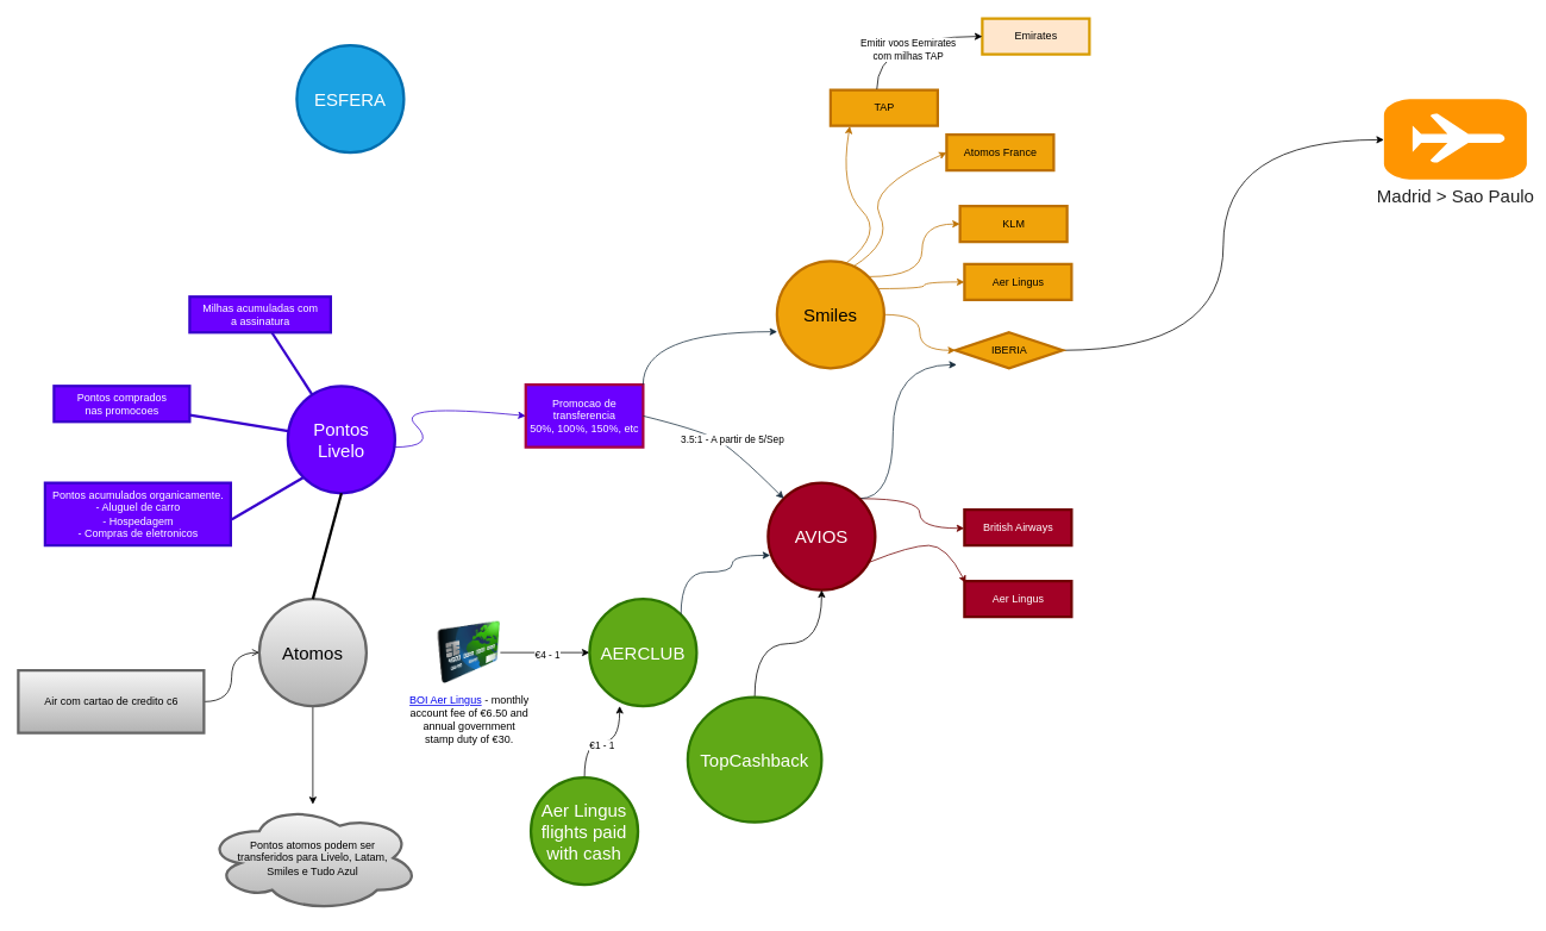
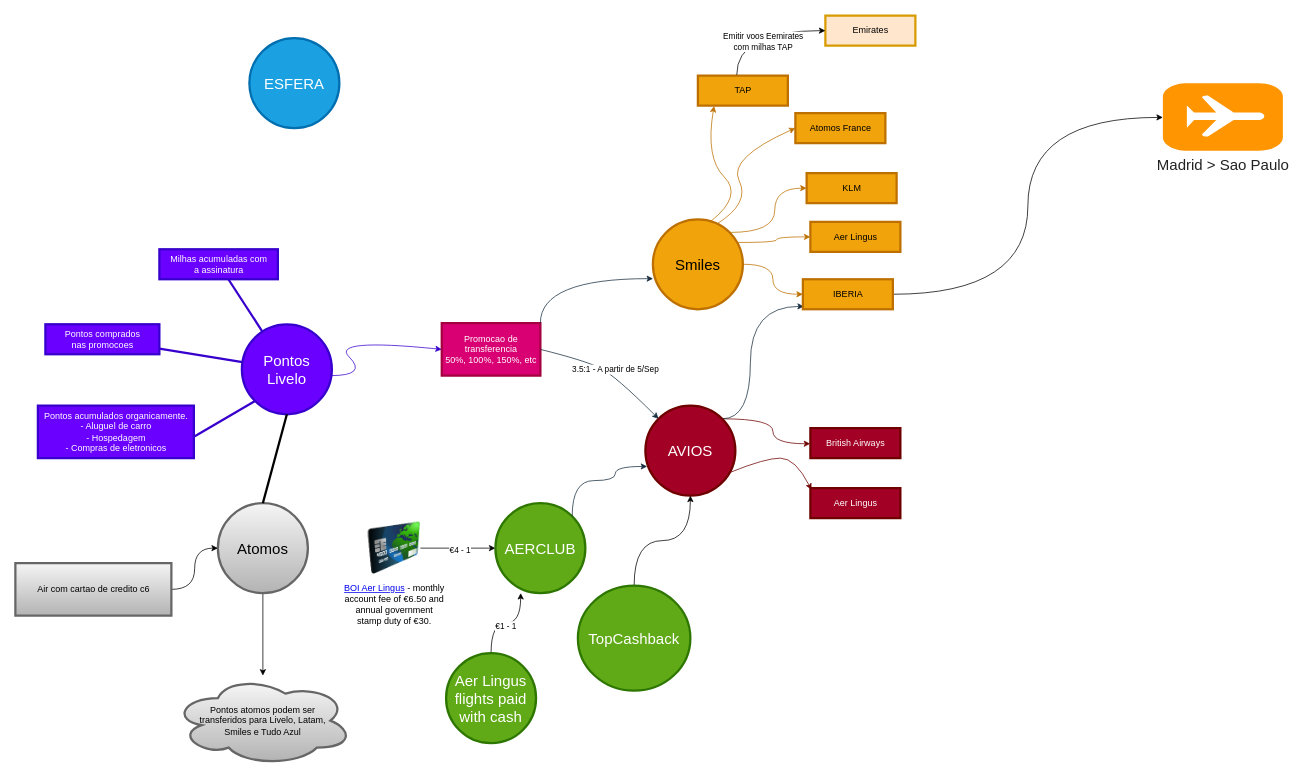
  <mxCell id="0" />
  <mxCell id="1" parent="0" />
  <mxCell id="2" value="Pontos Livelo" style="ellipse;whiteSpace=wrap;html=1;shadow=0;fontFamily=Helvetica;fontSize=20;align=center;strokeWidth=3;fillColor=#6a00ff;strokeColor=#3700CC;fontColor=#ffffff;rounded=0;labelBackgroundColor=none;" parent="1" vertex="1"><mxGeometry x="322" y="431.5" width="120" height="120" as="geometry" /></mxCell>
  <mxCell id="3" value="Milhas acumuladas com &lt;br&gt;a assinatura" style="rounded=0;fillColor=#6a00ff;strokeColor=#3700CC;strokeWidth=3;shadow=0;html=1;fontColor=#ffffff;labelBackgroundColor=none;" parent="1" vertex="1"><mxGeometry x="212" y="331.5" width="158" height="40" as="geometry" /></mxCell>
  <mxCell id="4" value="Pontos comprados&lt;br&gt;nas promocoes" style="rounded=0;fillColor=#6a00ff;strokeColor=#3700CC;strokeWidth=3;shadow=0;html=1;fontColor=#ffffff;labelBackgroundColor=none;" parent="1" vertex="1"><mxGeometry x="60" y="431.5" width="152" height="40" as="geometry" /></mxCell>
  <mxCell id="5" value="" style="edgeStyle=none;endArrow=none;strokeWidth=3;strokeColor=#3700CC;html=1;rounded=0;labelBackgroundColor=none;fontColor=default;fillColor=#6a00ff;" parent="1" source="2" target="3" edge="1"><mxGeometry x="-1498" y="-303.5" width="100" height="100" as="geometry"><mxPoint x="-1488" y="-493.5" as="sourcePoint" /><mxPoint x="-1388" y="-593.5" as="targetPoint" /></mxGeometry></mxCell>
  <mxCell id="6" value="" style="edgeStyle=none;endArrow=none;strokeWidth=3;strokeColor=#3700CC;html=1;rounded=0;labelBackgroundColor=none;fontColor=default;fillColor=#6a00ff;" parent="1" source="2" target="4" edge="1"><mxGeometry x="-1498" y="-303.5" width="100" height="100" as="geometry"><mxPoint x="-1488" y="-493.5" as="sourcePoint" /><mxPoint x="-1388" y="-593.5" as="targetPoint" /></mxGeometry></mxCell>
  <mxCell id="7" value="" style="curved=1;endArrow=classic;html=1;rounded=0;entryX=0;entryY=0.5;entryDx=0;entryDy=0;strokeColor=#3700CC;labelBackgroundColor=none;fontColor=default;fillColor=#6a00ff;" parent="1" target="8" edge="1"><mxGeometry width="50" height="50" relative="1" as="geometry"><mxPoint x="440" y="500" as="sourcePoint" /><mxPoint x="540" y="450" as="targetPoint" /><Array as="points"><mxPoint x="490" y="500" /><mxPoint x="440" y="450" /></Array></mxGeometry></mxCell>
- <mxCell id="8" value="Promocao de &lt;br&gt;transferencia&lt;br&gt;50%, 100%, 150%, etc" style="rounded=0;fillColor=#6a00ff;strokeColor=#A50040;strokeWidth=3;shadow=0;html=1;labelBackgroundColor=none;fontColor=#ffffff;" parent="1" vertex="1"><mxGeometry x="588.5" y="430" width="131.5" height="70" as="geometry" /></mxCell>
+ <mxCell id="8" value="Promocao de &lt;br&gt;transferencia&lt;br&gt;50%, 100%, 150%, etc" style="rounded=0;fillColor=#d80073;strokeColor=#A50040;strokeWidth=3;shadow=0;html=1;labelBackgroundColor=none;fontColor=#ffffff;" parent="1" vertex="1"><mxGeometry x="588.5" y="430" width="131.5" height="70" as="geometry" /></mxCell>
  <mxCell id="9" style="edgeStyle=orthogonalEdgeStyle;rounded=0;orthogonalLoop=1;jettySize=auto;html=1;exitX=1;exitY=0.5;exitDx=0;exitDy=0;entryX=0;entryY=0.5;entryDx=0;entryDy=0;curved=1;labelBackgroundColor=none;strokeColor=#BD7000;fontColor=default;fillColor=#f0a30a;" parent="1" source="10" target="20" edge="1"><mxGeometry relative="1" as="geometry" /></mxCell>
  <mxCell id="10" value="Smiles" style="ellipse;whiteSpace=wrap;html=1;shadow=0;fontFamily=Helvetica;fontSize=20;align=center;strokeWidth=3;fillColor=#f0a30a;strokeColor=#BD7000;rounded=0;labelBackgroundColor=none;fontColor=#000000;" parent="1" vertex="1"><mxGeometry x="870" y="291.5" width="120" height="120" as="geometry" /></mxCell>
  <mxCell id="11" style="edgeStyle=orthogonalEdgeStyle;rounded=0;orthogonalLoop=1;jettySize=auto;html=1;exitX=1;exitY=0;exitDx=0;exitDy=0;curved=1;entryX=-0.002;entryY=0.521;entryDx=0;entryDy=0;entryPerimeter=0;labelBackgroundColor=none;strokeColor=#6F0000;fontColor=default;fillColor=#a20025;" parent="1" source="13" target="24" edge="1"><mxGeometry relative="1" as="geometry" /></mxCell>
  <mxCell id="12" style="edgeStyle=orthogonalEdgeStyle;rounded=0;orthogonalLoop=1;jettySize=auto;html=1;exitX=1;exitY=0;exitDx=0;exitDy=0;entryX=0.011;entryY=0.905;entryDx=0;entryDy=0;entryPerimeter=0;curved=1;labelBackgroundColor=none;strokeColor=#182E3E;fontColor=default;" parent="1" source="13" target="20" edge="1"><mxGeometry relative="1" as="geometry"><mxPoint x="1070" y="390" as="targetPoint" /><Array as="points"><mxPoint x="1000" y="558" /><mxPoint x="1000" y="408" /></Array></mxGeometry></mxCell>
  <mxCell id="13" value="AVIOS" style="ellipse;whiteSpace=wrap;html=1;shadow=0;fontFamily=Helvetica;fontSize=20;align=center;strokeWidth=3;fillColor=#a20025;strokeColor=#6F0000;rounded=0;labelBackgroundColor=none;fontColor=#ffffff;" parent="1" vertex="1"><mxGeometry x="860" y="540" width="120" height="120" as="geometry" /></mxCell>
  <mxCell id="14" value="" style="curved=1;endArrow=classic;html=1;rounded=0;exitX=1;exitY=0.5;exitDx=0;exitDy=0;labelBackgroundColor=none;strokeColor=#182E3E;fontColor=default;" parent="1" source="8" target="13" edge="1"><mxGeometry width="50" height="50" relative="1" as="geometry"><mxPoint x="570" y="480" as="sourcePoint" /><mxPoint x="620" y="430" as="targetPoint" /><Array as="points"><mxPoint x="780" y="480" /><mxPoint x="820" y="500" /></Array></mxGeometry></mxCell>
  <mxCell id="15" value="3.5:1 - A partir de 5/Sep" style="edgeLabel;html=1;align=center;verticalAlign=middle;resizable=0;points=[];" vertex="1" connectable="0" parent="14"><mxGeometry x="-0.23" y="1" relative="1" as="geometry"><mxPoint x="30" y="8" as="offset" /></mxGeometry></mxCell>
  <mxCell id="16" value="TAP" style="rounded=0;fillColor=#f0a30a;strokeColor=#BD7000;strokeWidth=3;shadow=0;html=1;fontColor=#000000;labelBackgroundColor=none;" parent="1" vertex="1"><mxGeometry x="930" y="100" width="120" height="40" as="geometry" /></mxCell>
  <mxCell id="17" value="" style="curved=1;endArrow=classic;html=1;rounded=0;entryX=0.18;entryY=1.013;entryDx=0;entryDy=0;exitX=0.648;exitY=0.019;exitDx=0;exitDy=0;exitPerimeter=0;entryPerimeter=0;labelBackgroundColor=none;strokeColor=#BD7000;fontColor=default;fillColor=#f0a30a;" parent="1" source="10" target="16" edge="1"><mxGeometry width="50" height="50" relative="1" as="geometry"><mxPoint x="940" y="260" as="sourcePoint" /><mxPoint x="990" y="210" as="targetPoint" /><Array as="points"><mxPoint x="990" y="260" /><mxPoint x="940" y="210" /></Array></mxGeometry></mxCell>
  <mxCell id="18" value="Atomos France" style="rounded=0;fillColor=#f0a30a;strokeColor=#BD7000;strokeWidth=3;shadow=0;html=1;fontColor=#000000;labelBackgroundColor=none;" parent="1" vertex="1"><mxGeometry x="1060" y="150" width="120" height="40" as="geometry" /></mxCell>
  <mxCell id="19" style="edgeStyle=orthogonalEdgeStyle;rounded=0;orthogonalLoop=1;jettySize=auto;html=1;exitX=1;exitY=0.5;exitDx=0;exitDy=0;entryX=0;entryY=0.508;entryDx=0;entryDy=0;entryPerimeter=0;curved=1;" edge="1" parent="1" source="20" target="52"><mxGeometry relative="1" as="geometry" /></mxCell>
- <mxCell id="20" value="IBERIA" style="rhombus;fillColor=#f0a30a;strokeColor=#BD7000;strokeWidth=3;shadow=0;html=1;fontColor=#000000;labelBackgroundColor=none;" parent="1" vertex="1"><mxGeometry x="1070" y="371.5" width="120" height="40" as="geometry" /></mxCell>
+ <mxCell id="20" value="IBERIA" style="rounded=0;fillColor=#f0a30a;strokeColor=#BD7000;strokeWidth=3;shadow=0;html=1;fontColor=#000000;labelBackgroundColor=none;" parent="1" vertex="1"><mxGeometry x="1070" y="371.5" width="120" height="40" as="geometry" /></mxCell>
  <mxCell id="21" value="Aer Lingus" style="rounded=0;fillColor=#f0a30a;strokeColor=#BD7000;strokeWidth=3;shadow=0;html=1;fontColor=#000000;labelBackgroundColor=none;" parent="1" vertex="1"><mxGeometry x="1080" y="295" width="120" height="40" as="geometry" /></mxCell>
  <mxCell id="22" value="" style="curved=1;endArrow=classic;html=1;rounded=0;entryX=0;entryY=0.5;entryDx=0;entryDy=0;exitX=0.708;exitY=0.054;exitDx=0;exitDy=0;exitPerimeter=0;labelBackgroundColor=none;strokeColor=#BD7000;fontColor=default;fillColor=#f0a30a;" parent="1" source="10" target="18" edge="1"><mxGeometry width="50" height="50" relative="1" as="geometry"><mxPoint x="958" y="304" as="sourcePoint" /><mxPoint x="962" y="151" as="targetPoint" /><Array as="points"><mxPoint x="1000" y="270" /><mxPoint x="970" y="210" /></Array></mxGeometry></mxCell>
  <mxCell id="23" value="Aer Lingus" style="rounded=0;fillColor=#a20025;strokeColor=#6F0000;strokeWidth=3;shadow=0;html=1;fontColor=#ffffff;labelBackgroundColor=none;" parent="1" vertex="1"><mxGeometry x="1080" y="650" width="120" height="40" as="geometry" /></mxCell>
  <mxCell id="24" value="British Airways" style="rounded=0;fillColor=#a20025;strokeColor=#6F0000;strokeWidth=3;shadow=0;html=1;fontColor=#ffffff;labelBackgroundColor=none;" parent="1" vertex="1"><mxGeometry x="1080" y="570" width="120" height="40" as="geometry" /></mxCell>
  <mxCell id="25" value="" style="curved=1;endArrow=classic;html=1;rounded=0;exitX=0.949;exitY=0.739;exitDx=0;exitDy=0;exitPerimeter=0;entryX=0.012;entryY=0.055;entryDx=0;entryDy=0;entryPerimeter=0;labelBackgroundColor=none;strokeColor=#6F0000;fontColor=default;fillColor=#a20025;" parent="1" source="13" target="23" edge="1"><mxGeometry width="50" height="50" relative="1" as="geometry"><mxPoint x="970" y="632.5" as="sourcePoint" /><mxPoint x="1111" y="567.5" as="targetPoint" /><Array as="points"><mxPoint x="1020" y="610" /><mxPoint x="1060" y="610" /></Array></mxGeometry></mxCell>
  <mxCell id="26" value="" style="endArrow=classic;html=1;rounded=0;exitX=0.949;exitY=0.258;exitDx=0;exitDy=0;exitPerimeter=0;entryX=0;entryY=0.5;entryDx=0;entryDy=0;edgeStyle=orthogonalEdgeStyle;curved=1;labelBackgroundColor=none;strokeColor=#BD7000;fontColor=default;fillColor=#f0a30a;" parent="1" source="10" target="21" edge="1"><mxGeometry width="50" height="50" relative="1" as="geometry"><mxPoint x="990" y="320" as="sourcePoint" /><mxPoint x="1040" y="270" as="targetPoint" /></mxGeometry></mxCell>
  <mxCell id="27" value="KLM" style="rounded=0;fillColor=#f0a30a;strokeColor=#BD7000;strokeWidth=3;shadow=0;html=1;fontColor=#000000;labelBackgroundColor=none;" parent="1" vertex="1"><mxGeometry x="1075" y="230" width="120" height="40" as="geometry" /></mxCell>
  <mxCell id="28" value="" style="endArrow=classic;html=1;rounded=0;entryX=0;entryY=0.5;entryDx=0;entryDy=0;edgeStyle=orthogonalEdgeStyle;curved=1;exitX=1;exitY=0;exitDx=0;exitDy=0;labelBackgroundColor=none;strokeColor=#BD7000;fontColor=default;fillColor=#f0a30a;" parent="1" source="10" target="27" edge="1"><mxGeometry width="50" height="50" relative="1" as="geometry"><mxPoint x="980" y="310" as="sourcePoint" /><mxPoint x="1030" y="260" as="targetPoint" /></mxGeometry></mxCell>
  <mxCell id="29" style="rounded=0;orthogonalLoop=1;jettySize=auto;html=1;exitX=1;exitY=0.5;exitDx=0;exitDy=0;entryX=0;entryY=0.5;entryDx=0;entryDy=0;" parent="1" source="39" target="31" edge="1"><mxGeometry relative="1" as="geometry"><mxPoint x="610" y="770" as="targetPoint" /><Array as="points"><mxPoint x="650" y="730" /></Array></mxGeometry></mxCell>
  <mxCell id="30" value="€4 -&amp;nbsp;1" style="edgeLabel;html=1;align=center;verticalAlign=middle;resizable=0;points=[];" parent="29" vertex="1" connectable="0"><mxGeometry x="0.03" y="-2" relative="1" as="geometry"><mxPoint as="offset" /></mxGeometry></mxCell>
  <mxCell id="31" value="AERCLUB" style="ellipse;whiteSpace=wrap;html=1;shadow=0;fontFamily=Helvetica;fontSize=20;align=center;strokeWidth=3;fillColor=#60a917;strokeColor=#2D7600;fontColor=#ffffff;rounded=0;labelBackgroundColor=none;" parent="1" vertex="1"><mxGeometry x="660" y="670" width="120" height="120" as="geometry" /></mxCell>
  <mxCell id="32" value="" style="endArrow=classic;html=1;rounded=0;exitX=1;exitY=0;exitDx=0;exitDy=0;edgeStyle=orthogonalEdgeStyle;curved=1;entryX=0.02;entryY=0.676;entryDx=0;entryDy=0;entryPerimeter=0;labelBackgroundColor=none;strokeColor=#182E3E;fontColor=default;" parent="1" source="31" target="13" edge="1"><mxGeometry width="50" height="50" relative="1" as="geometry"><mxPoint x="680" y="710" as="sourcePoint" /><mxPoint x="730" y="660" as="targetPoint" /><Array as="points"><mxPoint x="762" y="640" /><mxPoint x="820" y="640" /><mxPoint x="820" y="621" /></Array></mxGeometry></mxCell>
  <mxCell id="33" value="" style="endArrow=classic;html=1;rounded=0;exitX=1;exitY=0;exitDx=0;exitDy=0;entryX=0.002;entryY=0.66;entryDx=0;entryDy=0;entryPerimeter=0;edgeStyle=orthogonalEdgeStyle;curved=1;labelBackgroundColor=none;strokeColor=#182E3E;fontColor=default;" parent="1" source="8" target="10" edge="1"><mxGeometry width="50" height="50" relative="1" as="geometry"><mxPoint x="730" y="440" as="sourcePoint" /><mxPoint x="780" y="390" as="targetPoint" /></mxGeometry></mxCell>
  <mxCell id="34" value="Emirates" style="rounded=0;fillColor=#ffe6cc;strokeColor=#d79b00;strokeWidth=3;shadow=0;html=1;labelBackgroundColor=none;" parent="1" vertex="1"><mxGeometry x="1100" y="20" width="120" height="40" as="geometry" /></mxCell>
  <mxCell id="35" style="edgeStyle=orthogonalEdgeStyle;rounded=0;orthogonalLoop=1;jettySize=auto;html=1;exitX=0.5;exitY=0;exitDx=0;exitDy=0;entryX=0.5;entryY=1;entryDx=0;entryDy=0;curved=1;" parent="1" source="36" target="13" edge="1"><mxGeometry relative="1" as="geometry" /></mxCell>
  <mxCell id="36" value="TopCashback" style="ellipse;whiteSpace=wrap;html=1;shadow=0;fontFamily=Helvetica;fontSize=20;align=center;strokeWidth=3;fillColor=#60a917;strokeColor=#2D7600;fontColor=#ffffff;rounded=0;labelBackgroundColor=none;" parent="1" vertex="1"><mxGeometry x="770" y="780" width="150" height="140" as="geometry" /></mxCell>
  <mxCell id="37" value="" style="endArrow=classic;html=1;rounded=0;exitX=0.432;exitY=-0.024;exitDx=0;exitDy=0;exitPerimeter=0;entryX=0;entryY=0.5;entryDx=0;entryDy=0;edgeStyle=orthogonalEdgeStyle;curved=1;" parent="1" source="16" target="34" edge="1"><mxGeometry width="50" height="50" relative="1" as="geometry"><mxPoint x="1000" y="95" as="sourcePoint" /><mxPoint x="1050" y="45" as="targetPoint" /></mxGeometry></mxCell>
  <mxCell id="38" value="Emitir voos Eemirates &lt;br&gt;com milhas TAP" style="edgeLabel;html=1;align=center;verticalAlign=middle;resizable=0;points=[];" parent="37" vertex="1" connectable="0"><mxGeometry x="0.059" y="-14" relative="1" as="geometry"><mxPoint as="offset" /></mxGeometry></mxCell>
  <mxCell id="39" value="&lt;a href=&quot;https://personalbanking.bankofireland.com/borrow/credit-cards/aer-credit-card/faqs/&quot;&gt;BOI Aer Lingus&lt;/a&gt; - monthly &lt;br&gt;account fee of €6.50 and &lt;br&gt;annual government &lt;br&gt;stamp duty of €30." style="image;html=1;image=img/lib/clip_art/finance/Credit_Card_128x128.png" parent="1" vertex="1"><mxGeometry x="490" y="690" width="70" height="80" as="geometry" /></mxCell>
  <mxCell id="40" style="edgeStyle=orthogonalEdgeStyle;rounded=0;orthogonalLoop=1;jettySize=auto;html=1;exitX=0.5;exitY=0;exitDx=0;exitDy=0;entryX=0.281;entryY=0.999;entryDx=0;entryDy=0;entryPerimeter=0;curved=1;" parent="1" source="42" target="31" edge="1"><mxGeometry relative="1" as="geometry" /></mxCell>
  <mxCell id="41" value="€1 -&amp;nbsp;1" style="edgeLabel;html=1;align=center;verticalAlign=middle;resizable=0;points=[];" parent="40" vertex="1" connectable="0"><mxGeometry x="-0.013" y="-3" relative="1" as="geometry"><mxPoint as="offset" /></mxGeometry></mxCell>
  <mxCell id="42" value="Aer Lingus flights paid with cash" style="ellipse;whiteSpace=wrap;html=1;shadow=0;fontFamily=Helvetica;fontSize=20;align=center;strokeWidth=3;fillColor=#60a917;strokeColor=#2D7600;fontColor=#ffffff;rounded=0;labelBackgroundColor=none;" parent="1" vertex="1"><mxGeometry x="594.25" y="870" width="120" height="120" as="geometry" /></mxCell>
  <mxCell id="43" value="ESFERA" style="ellipse;whiteSpace=wrap;html=1;shadow=0;fontFamily=Helvetica;fontSize=20;align=center;strokeWidth=3;fillColor=#1ba1e2;strokeColor=#006EAF;rounded=0;labelBackgroundColor=none;fontColor=#ffffff;" parent="1" vertex="1"><mxGeometry x="332" y="50" width="120" height="120" as="geometry" /></mxCell>
  <mxCell id="44" value="Pontos acumulados organicamente.&lt;br&gt;- Aluguel de carro&lt;br&gt;- Hospedagem&lt;br&gt;- Compras de eletronicos" style="rounded=0;fillColor=#6a00ff;strokeColor=#3700CC;strokeWidth=3;shadow=0;html=1;fontColor=#ffffff;labelBackgroundColor=none;" vertex="1" parent="1"><mxGeometry x="50" y="540" width="208" height="70" as="geometry" /></mxCell>
  <mxCell id="45" value="" style="edgeStyle=none;endArrow=none;strokeWidth=3;strokeColor=#3700CC;html=1;rounded=0;labelBackgroundColor=none;fontColor=default;fillColor=#6a00ff;exitX=0;exitY=1;exitDx=0;exitDy=0;entryX=1.006;entryY=0.583;entryDx=0;entryDy=0;entryPerimeter=0;" edge="1" parent="1" source="2" target="44"><mxGeometry x="-1498" y="-303.5" width="100" height="100" as="geometry"><mxPoint x="333" y="492" as="sourcePoint" /><mxPoint x="222" y="474" as="targetPoint" /></mxGeometry></mxCell>
  <mxCell id="46" value="" style="edgeStyle=orthogonalEdgeStyle;rounded=0;orthogonalLoop=1;jettySize=auto;html=1;" edge="1" parent="1" source="47" target="51"><mxGeometry relative="1" as="geometry" /></mxCell>
  <mxCell id="47" value="Atomos" style="ellipse;whiteSpace=wrap;html=1;shadow=0;fontFamily=Helvetica;fontSize=20;align=center;strokeWidth=3;fillColor=#f5f5f5;strokeColor=#666666;rounded=0;labelBackgroundColor=none;gradientColor=#b3b3b3;" vertex="1" parent="1"><mxGeometry x="290" y="670" width="120" height="120" as="geometry" /></mxCell>
- <mxCell id="48" style="edgeStyle=orthogonalEdgeStyle;rounded=0;orthogonalLoop=1;jettySize=auto;html=1;exitX=1;exitY=0.5;exitDx=0;exitDy=0;entryX=0;entryY=0.5;entryDx=0;entryDy=0;curved=1;endArrow=open;" edge="1" parent="1" source="49" target="47"><mxGeometry relative="1" as="geometry" /></mxCell>
+ <mxCell id="48" style="edgeStyle=orthogonalEdgeStyle;rounded=0;orthogonalLoop=1;jettySize=auto;html=1;exitX=1;exitY=0.5;exitDx=0;exitDy=0;entryX=0;entryY=0.5;entryDx=0;entryDy=0;curved=1;" edge="1" parent="1" source="49" target="47"><mxGeometry relative="1" as="geometry" /></mxCell>
  <mxCell id="49" value="Air com cartao de credito c6" style="rounded=0;strokeWidth=3;shadow=0;html=1;labelBackgroundColor=none;fillColor=#f5f5f5;gradientColor=#b3b3b3;strokeColor=#666666;" vertex="1" parent="1"><mxGeometry x="20" y="750" width="208" height="70" as="geometry" /></mxCell>
  <mxCell id="50" value="" style="edgeStyle=none;endArrow=none;strokeWidth=3;strokeColor=#000000;html=1;rounded=0;labelBackgroundColor=none;fontColor=default;fillColor=#6a00ff;exitX=0.5;exitY=1;exitDx=0;exitDy=0;entryX=0.5;entryY=0;entryDx=0;entryDy=0;" edge="1" parent="1" source="2" target="47"><mxGeometry x="-1498" y="-303.5" width="100" height="100" as="geometry"><mxPoint x="350" y="544" as="sourcePoint" /><mxPoint x="269" y="591" as="targetPoint" /></mxGeometry></mxCell>
  <mxCell id="51" value="Pontos atomos podem ser &lt;br&gt;transferidos para Livelo, Latam, &lt;br&gt;Smiles e Tudo Azul" style="ellipse;shape=cloud;whiteSpace=wrap;html=1;fontSize=12;fillColor=#f5f5f5;strokeColor=#666666;shadow=0;strokeWidth=3;rounded=0;labelBackgroundColor=none;gradientColor=#b3b3b3;" vertex="1" parent="1"><mxGeometry x="230" y="900" width="240" height="120" as="geometry" /></mxCell>
  <mxCell id="52" value="&lt;font style=&quot;font-size: 20px;&quot;&gt;Madrid &amp;gt; Sao Paulo&lt;/font&gt;" style="html=1;strokeWidth=1;shadow=0;dashed=0;shape=mxgraph.ios7.misc.travel;fillColor=#FF9501;strokeColor=none;buttonText=;strokeColor2=#222222;fontColor=#222222;fontSize=8;verticalLabelPosition=bottom;verticalAlign=top;align=center;sketch=0;" vertex="1" parent="1"><mxGeometry x="1550" y="110" width="160" height="90" as="geometry" /></mxCell>
